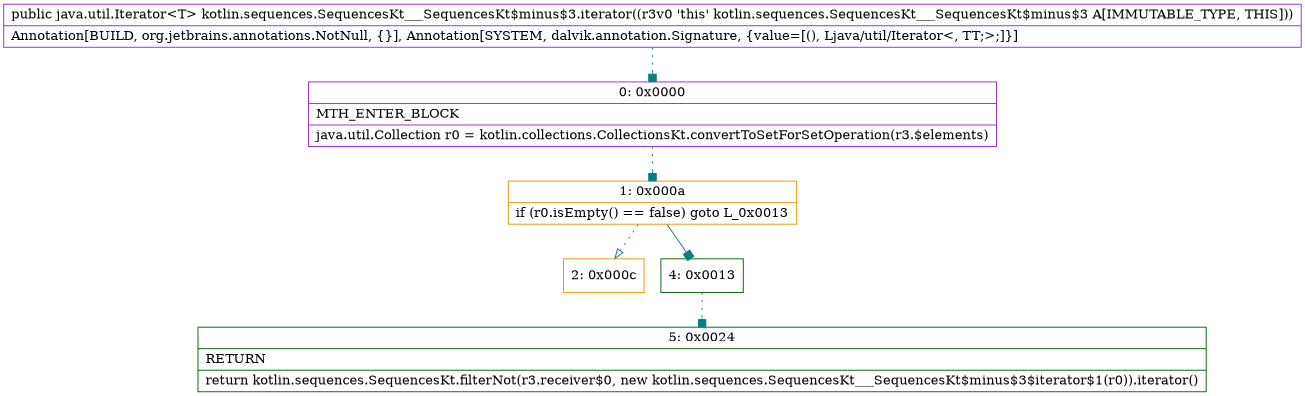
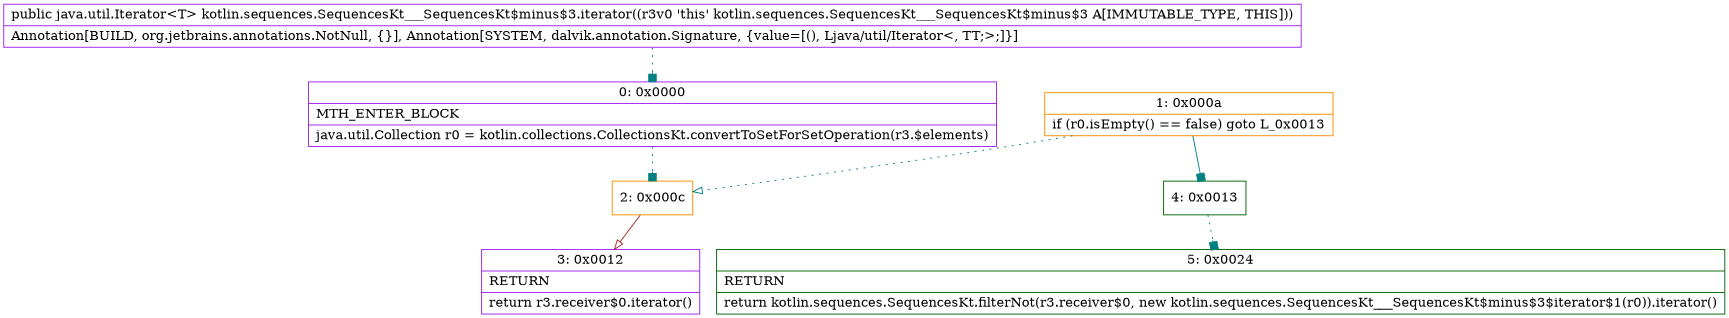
  digraph {
    node [color=purple shape=record]
    edge [arrowhead=box color=teal style=dotted]
    n1 [label="{0\:\ 0x0000|MTH_ENTER_BLOCK\l|java.util.Collection r0 = kotlin.collections.CollectionsKt.convertToSetForSetOperation(r3.$elements)\l}"]
    n2 [color=darkorange label="{1\:\ 0x000a|if (r0.isEmpty() == false) goto L_0x0013\l}"]
    n3 [color=darkorange label="{2\:\ 0x000c}"]
    n4 [color=darkgreen label="{4\:\ 0x0013}"]
+   n5 [label="{3\:\ 0x0012|RETURN\l|return r3.receiver$0.iterator()\l}"]
    n6 [color=darkgreen label="{5\:\ 0x0024|RETURN\l|return kotlin.sequences.SequencesKt.filterNot(r3.receiver$0, new kotlin.sequences.SequencesKt___SequencesKt$minus$3$iterator$1(r0)).iterator()\l}"]
    n7 [label="{public java.util.Iterator\<T\> kotlin.sequences.SequencesKt___SequencesKt$minus$3.iterator((r3v0 'this' kotlin.sequences.SequencesKt___SequencesKt$minus$3 A[IMMUTABLE_TYPE, THIS]))  | Annotation[BUILD, org.jetbrains.annotations.NotNull, \{\}], Annotation[SYSTEM, dalvik.annotation.Signature, \{value=[(), Ljava\/util\/Iterator\<, TT;\>;]\}]\l}"]
-   n1 -> n2
+   n1 -> n3
    n2 -> n3 [arrowhead=onormal]
    n2 -> n4 [style=solid]
+   n3 -> n5 [arrowhead=onormal color=brown style=solid]
    n4 -> n6
    n7 -> n1
  }
